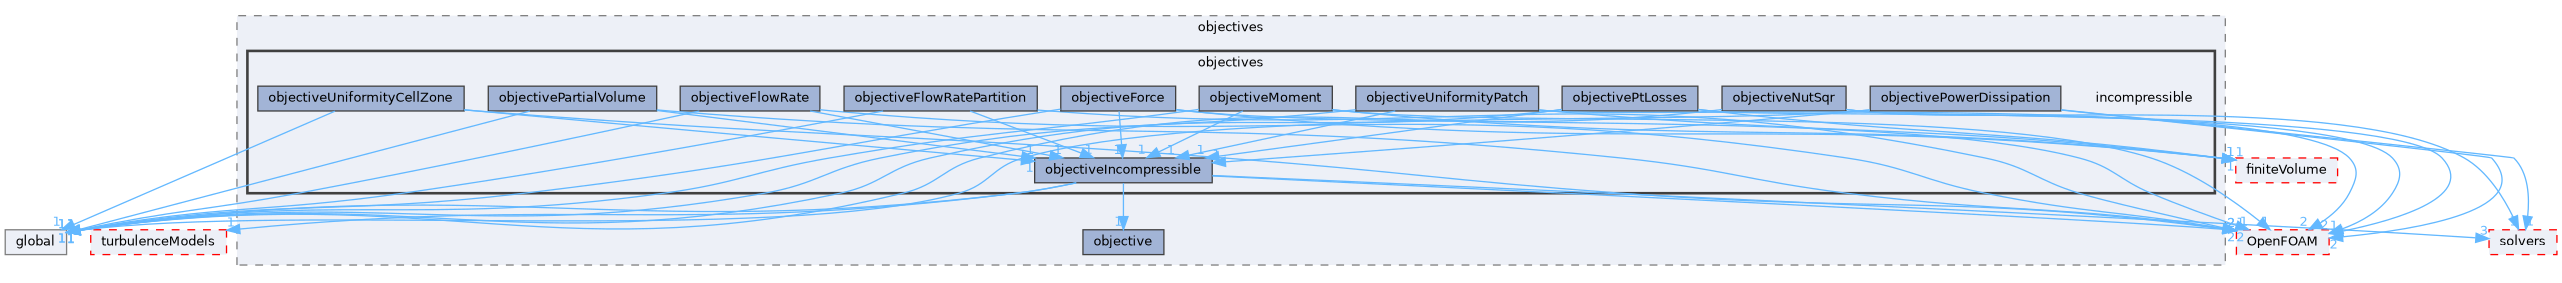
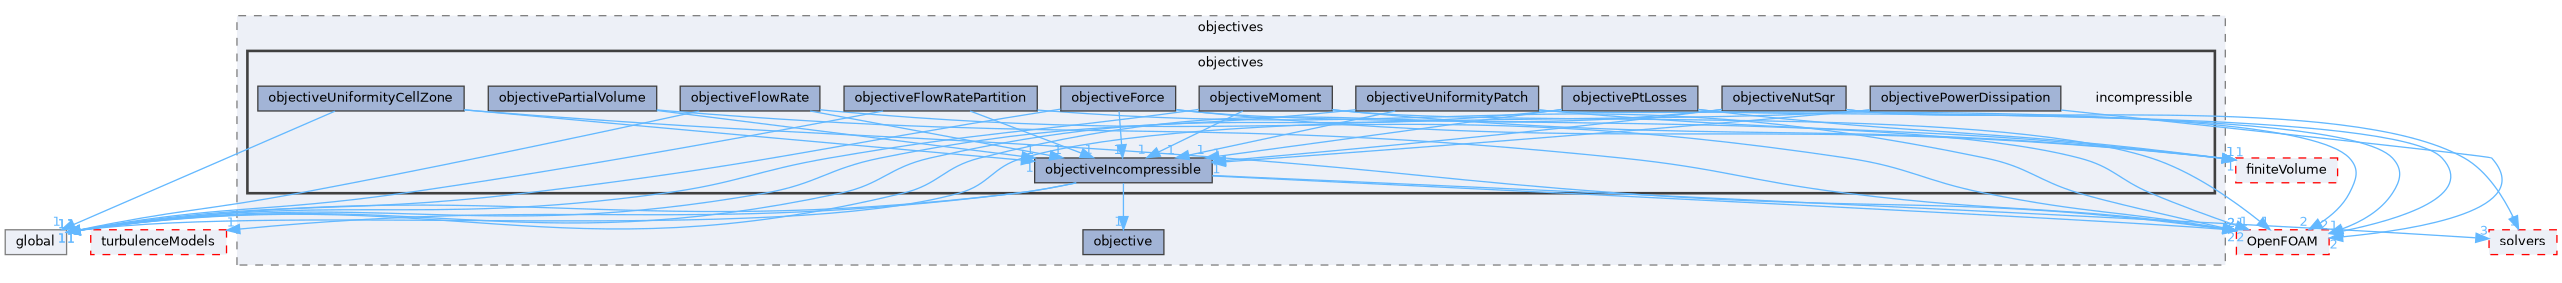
  digraph {
    compound=true
    node [fontname=Helvetica fontsize=10 shape=box color=grey25 fillcolor="#a2b4d6" style=filled]
    edge [color=steelblue1 fontcolor=steelblue1 fontname=Helvetica fontsize=10 headlabel=1 labeldistance=1.5 labelfontname=Helvetica labelfontsize=10]
    n1 [height=0.2 label=incompressible shape=plaintext width=0.4 color="" fillcolor="" style=""]
    n2 [height=0.2 label=objectiveFlowRate width=0.4]
    n3 [height=0.2 label=objectiveFlowRatePartition width=0.4]
    n4 [height=0.2 label=objectiveForce width=0.4]
    n5 [height=0.2 label=objectiveIncompressible width=0.4]
    n6 [height=0.2 label=objectiveMoment width=0.4]
    n7 [height=0.2 label=objectiveNutSqr width=0.4]
    n8 [height=0.2 label=objectivePartialVolume width=0.4]
    n9 [height=0.2 label=objectivePowerDissipation width=0.4]
    n10 [height=0.2 label=objectivePtLosses width=0.4]
    n11 [height=0.2 label=objectiveUniformityCellZone width=0.4]
    n12 [height=0.2 label=objectiveUniformityPatch width=0.4]
    n13 [height=0.2 label=objective width=0.4]
    n14 [color=grey50 fillcolor="#edf0f7" height=0.2 label=global width=0.4]
    n15 [color=red fillcolor="#edf0f7" height=0.2 label=OpenFOAM style="filled,dashed" width=0.4]
    n16 [color=red fillcolor="#edf0f7" height=0.2 label=finiteVolume style="filled,dashed" width=0.4]
    n17 [color=red fillcolor="#edf0f7" height=0.2 label=solvers style="filled,dashed" width=0.4]
    n18 [color=red fillcolor="#edf0f7" height=0.2 label=turbulenceModels style="filled,dashed" width=0.4]
    subgraph cluster_1 {
      bgcolor="#edf0f7"
      fontname=Helvetica
      fontsize=10
      label=objectives
      pencolor=grey50
      style="filled,dashed"
      n13
      subgraph cluster_2 {
        bgcolor="#edf0f7"
        fontname=Helvetica
        fontsize=10
        pencolor=grey25
        style="filled,bold"
        n1
        n2
        n3
        n4
        n5
        n6
        n7
        n8
        n9
        n10
        n11
        n12
      }
    }
    n2 -> n5
    n2 -> n14
    n2 -> n15 [headlabel=2]
    n3 -> n5
    n3 -> n14
    n3 -> n15 [headlabel=2]
    n4 -> n5
    n4 -> n14
    n4 -> n15
    n4 -> n16
    n5 -> n13
    n5 -> n14
    n5 -> n15
    n5 -> n17 [headlabel=3]
    n5 -> n18
    n6 -> n5
    n6 -> n14
    n6 -> n15
    n6 -> n16
+   n7 -> n5
    n7 -> n14
    n7 -> n15
    n7 -> n17
    n8 -> n5
-   n8 -> n14
    n8 -> n15 [headlabel=2]
    n9 -> n5
    n9 -> n14
    n9 -> n15 [headlabel=2]
-   n9 -> n17
    n10 -> n5
    n10 -> n14
    n10 -> n15 [headlabel=2]
    n10 -> n16
    n11 -> n5
    n11 -> n14
    n11 -> n15 [headlabel=2]
    n12 -> n5
    n12 -> n14
    n12 -> n15 [headlabel=2]
    n12 -> n16
  }
